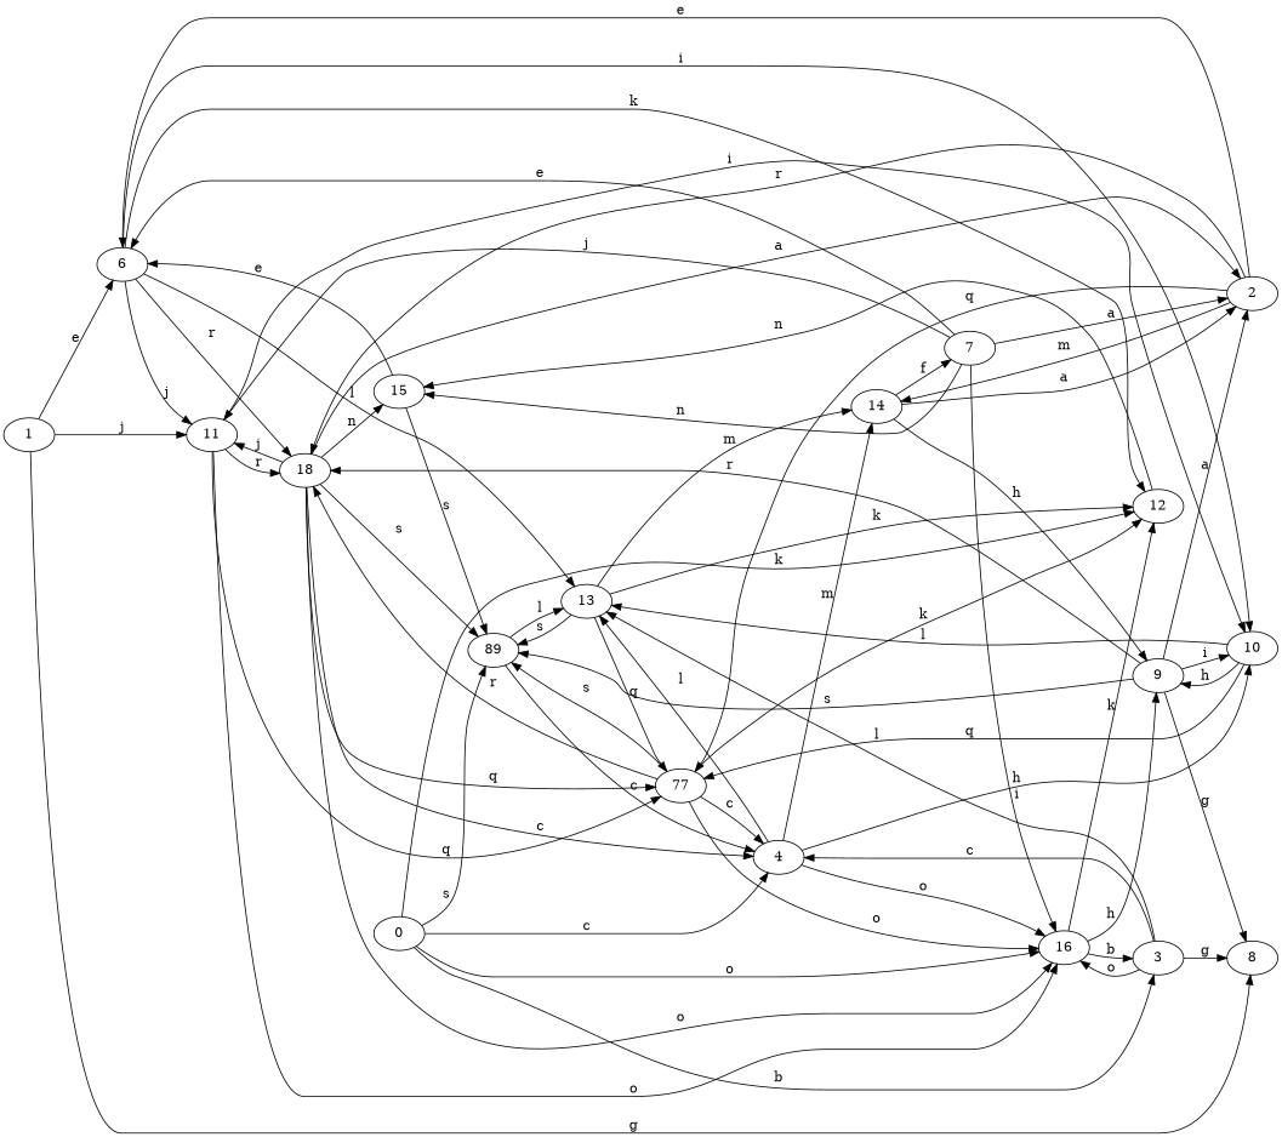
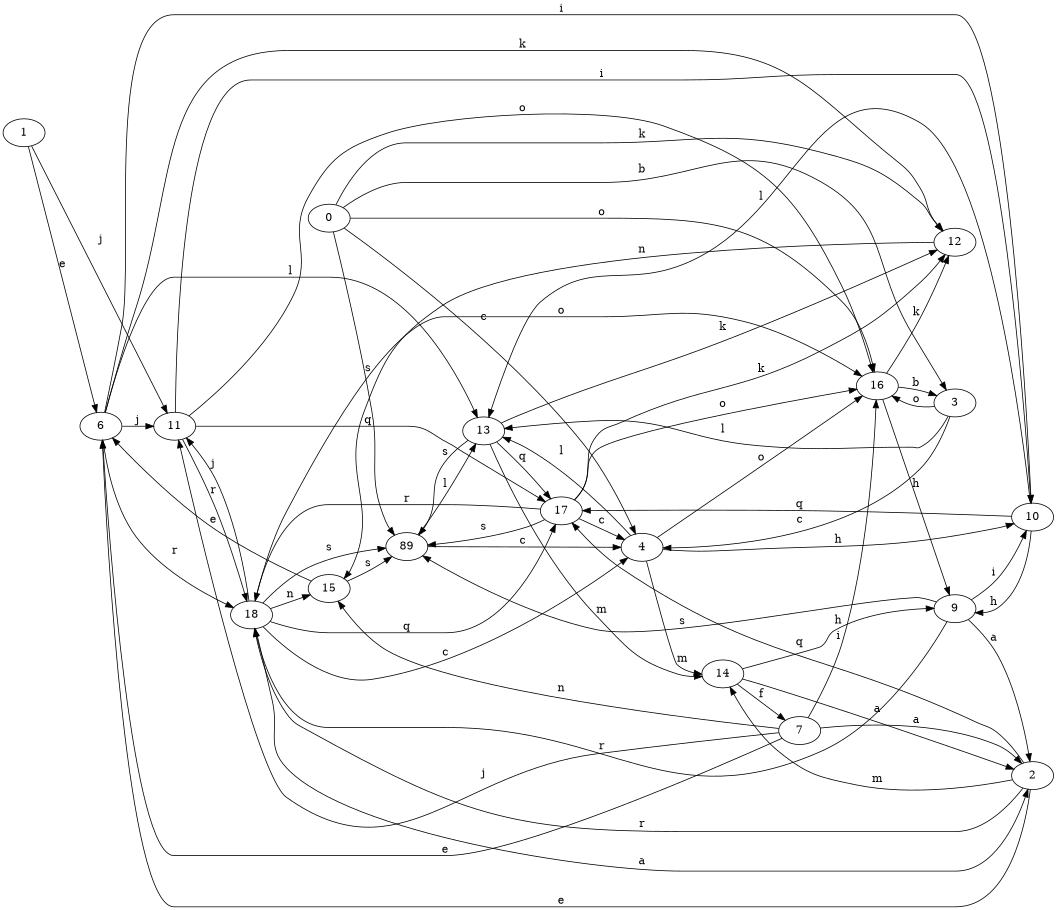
  strict digraph {
    rankdir=LR
    1
    6
-   8
    11
    18
    13
    12
    10
-   17 [label=77]
+   17
    16
    2
    14
    9
    7
    4
    n16 [label=89]
    15
    3
    0
    1 -> 6 [label=e]
-   1 -> 8 [label=g]
    1 -> 11 [label=j]
    6 -> 11 [label=j]
    6 -> 18 [label=r]
    6 -> 13 [label=l]
    6 -> 12 [label=k]
    6 -> 10 [label=i]
    11 -> 18 [label=r]
    11 -> 10 [label=i]
    11 -> 17 [label=q]
    11 -> 16 [label=o]
    18 -> 11 [label=j]
    18 -> 17 [label=q]
    18 -> 16 [label=o]
    18 -> 2 [label=a]
    18 -> 4 [label=c]
    18 -> n16 [label=s]
    18 -> 15 [label=n]
    13 -> 12 [label=k]
    13 -> 17 [label=q]
    13 -> 14 [label=m]
    13 -> n16 [label=s]
    12 -> 15 [label=n]
    10 -> 13 [label=l]
    10 -> 17 [label=q]
    10 -> 9 [label=h]
    17 -> 18 [label=r]
    17 -> 12 [label=k]
    17 -> 16 [label=o]
    17 -> 4 [label=c]
    17 -> n16 [label=s]
    16 -> 12 [label=k]
    16 -> 9 [label=h]
    16 -> 3 [label=b]
    2 -> 6 [label=e]
    2 -> 18 [label=r]
    2 -> 17 [label=q]
    2 -> 14 [label=m]
    14 -> 2 [label=a]
    14 -> 9 [label=h]
    14 -> 7 [label=f]
-   9 -> 8 [label=g]
    9 -> 18 [label=r]
    9 -> 10 [label=i]
    9 -> 2 [label=a]
    9 -> n16 [label=s]
    7 -> 6 [label=e]
    7 -> 11 [label=j]
    7 -> 16 [label=i]
    7 -> 2 [label=a]
    7 -> 15 [label=n]
    4 -> 13 [label=l]
    4 -> 10 [label=h]
    4 -> 16 [label=o]
    4 -> 14 [label=m]
    n16 -> 13 [label=l]
    n16 -> 4 [label=c]
    15 -> 6 [label=e]
    15 -> n16 [label=s]
-   3 -> 8 [label=g]
    3 -> 13 [label=l]
    3 -> 16 [label=o]
    3 -> 4 [label=c]
    0 -> 12 [label=k]
    0 -> 16 [label=o]
    0 -> 4 [label=c]
    0 -> n16 [label=s]
    0 -> 3 [label=b]
  }
